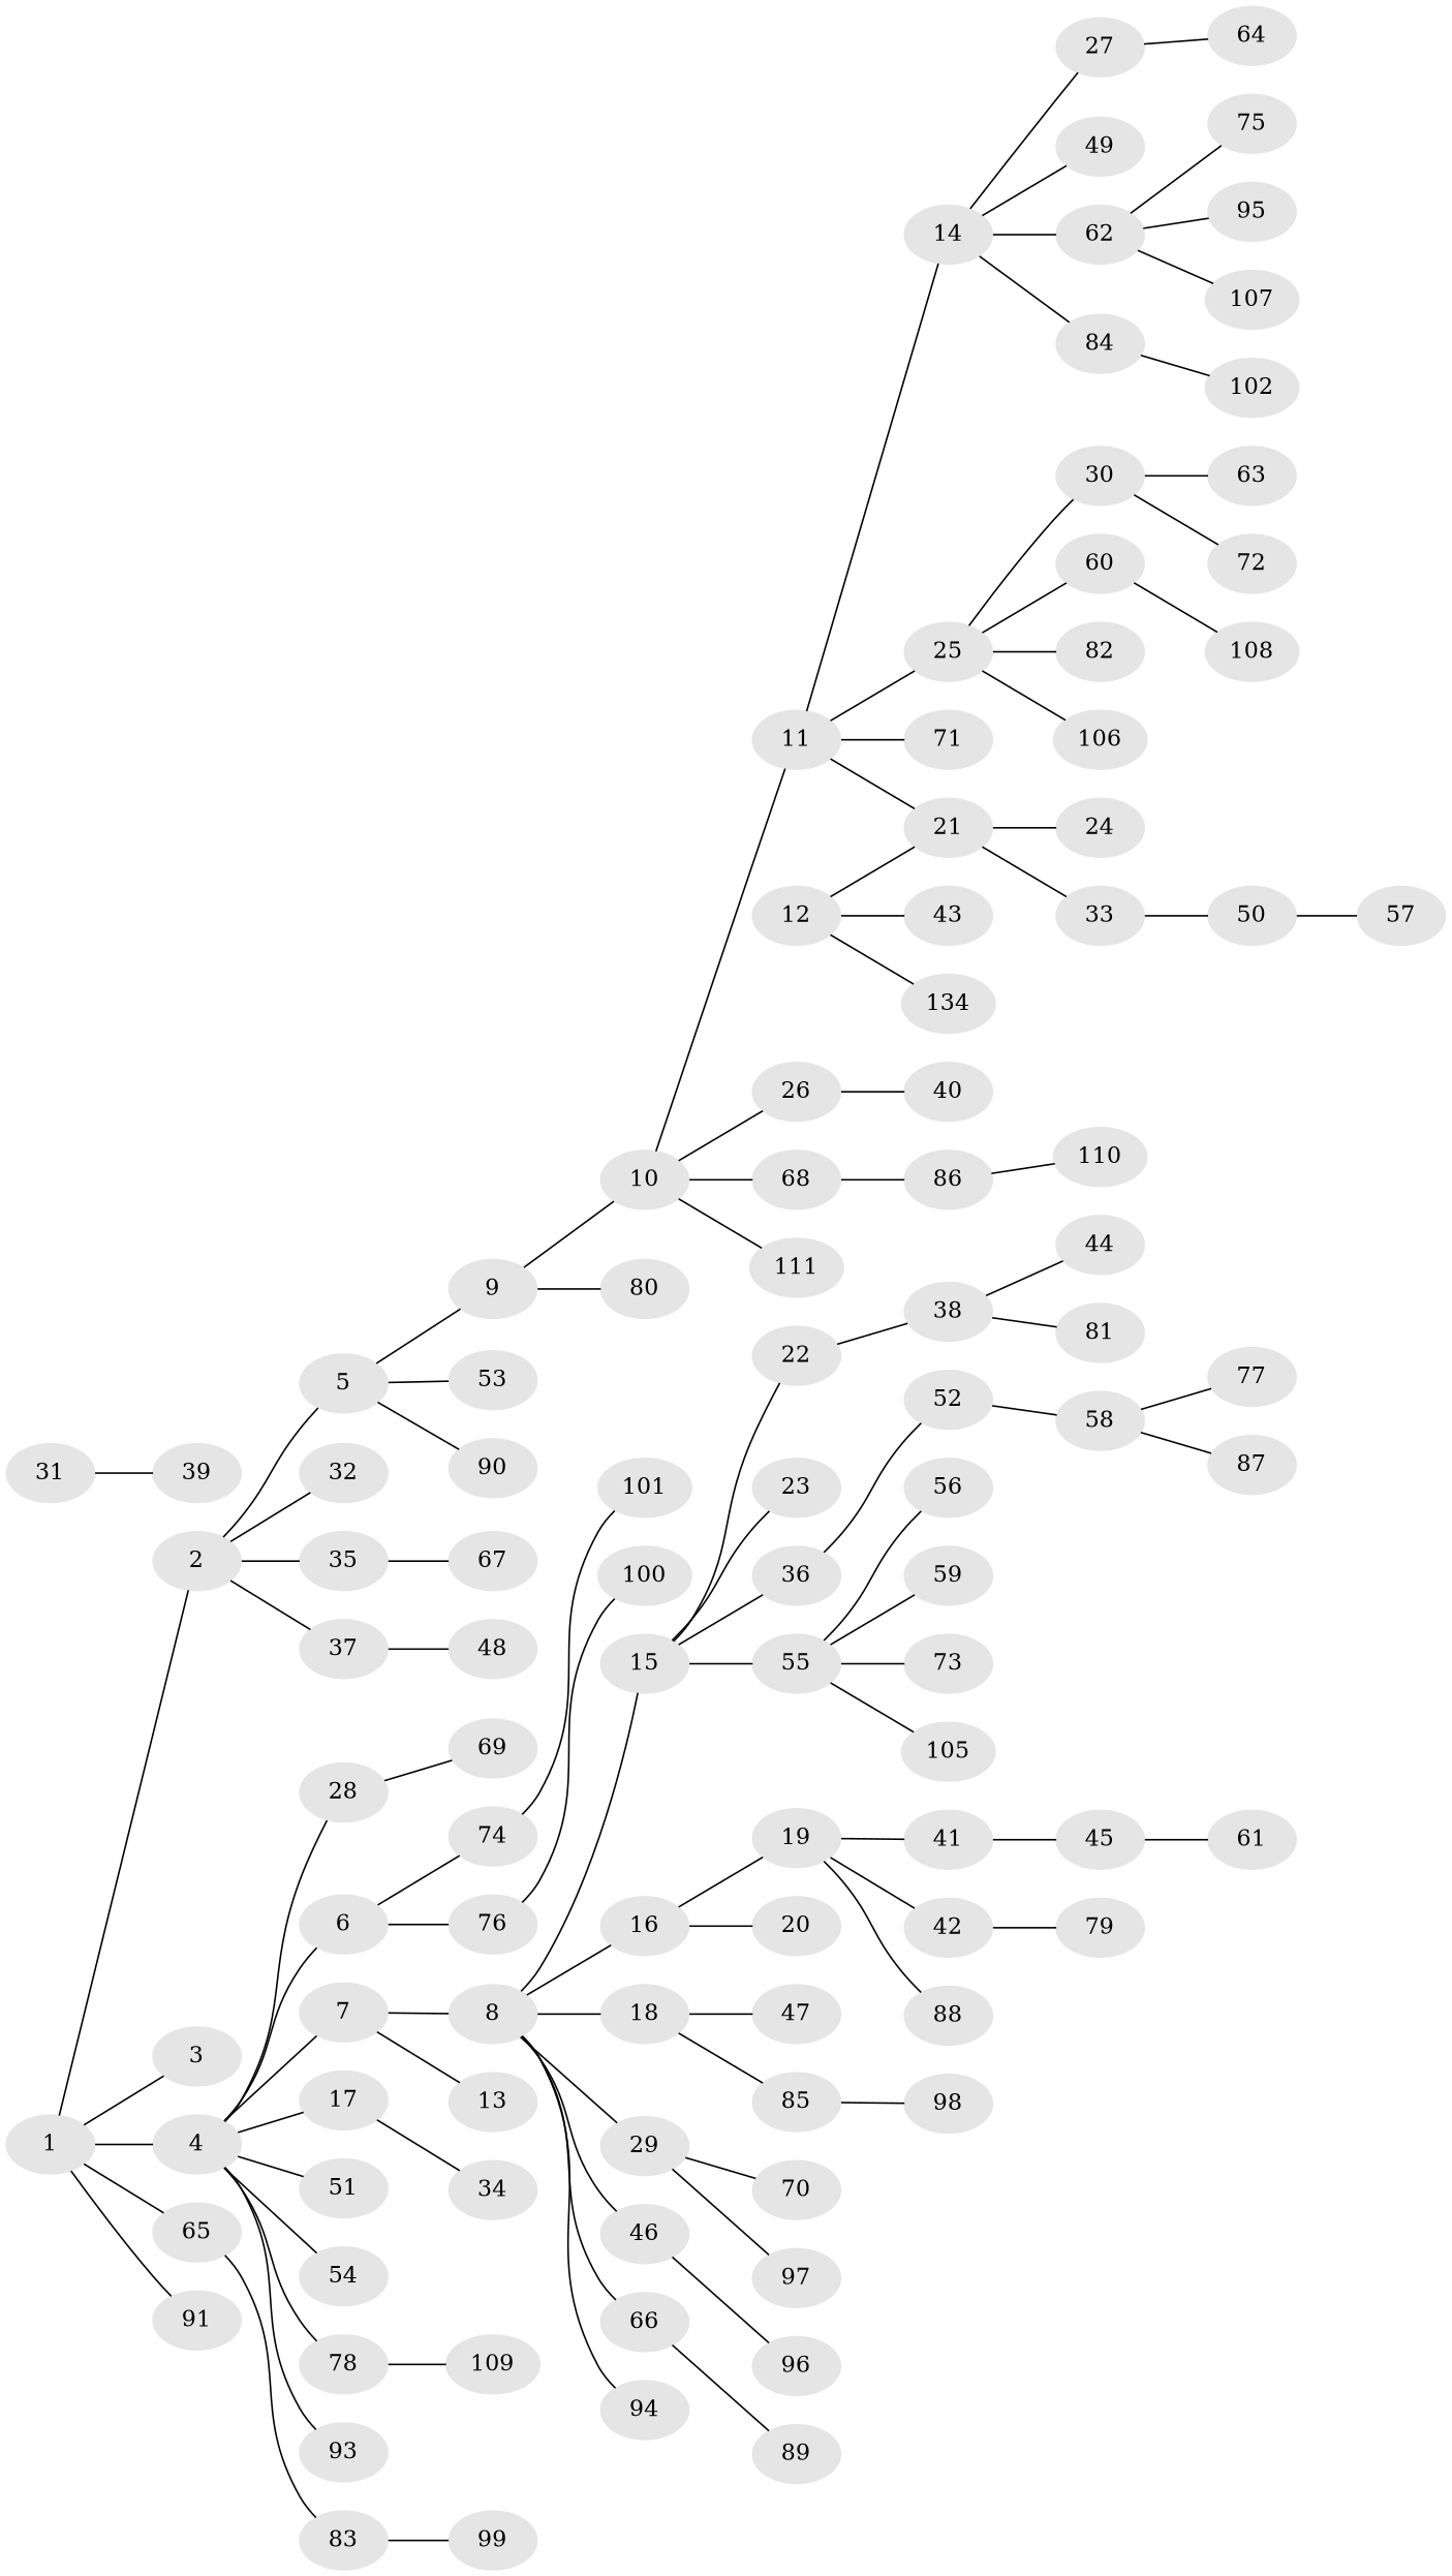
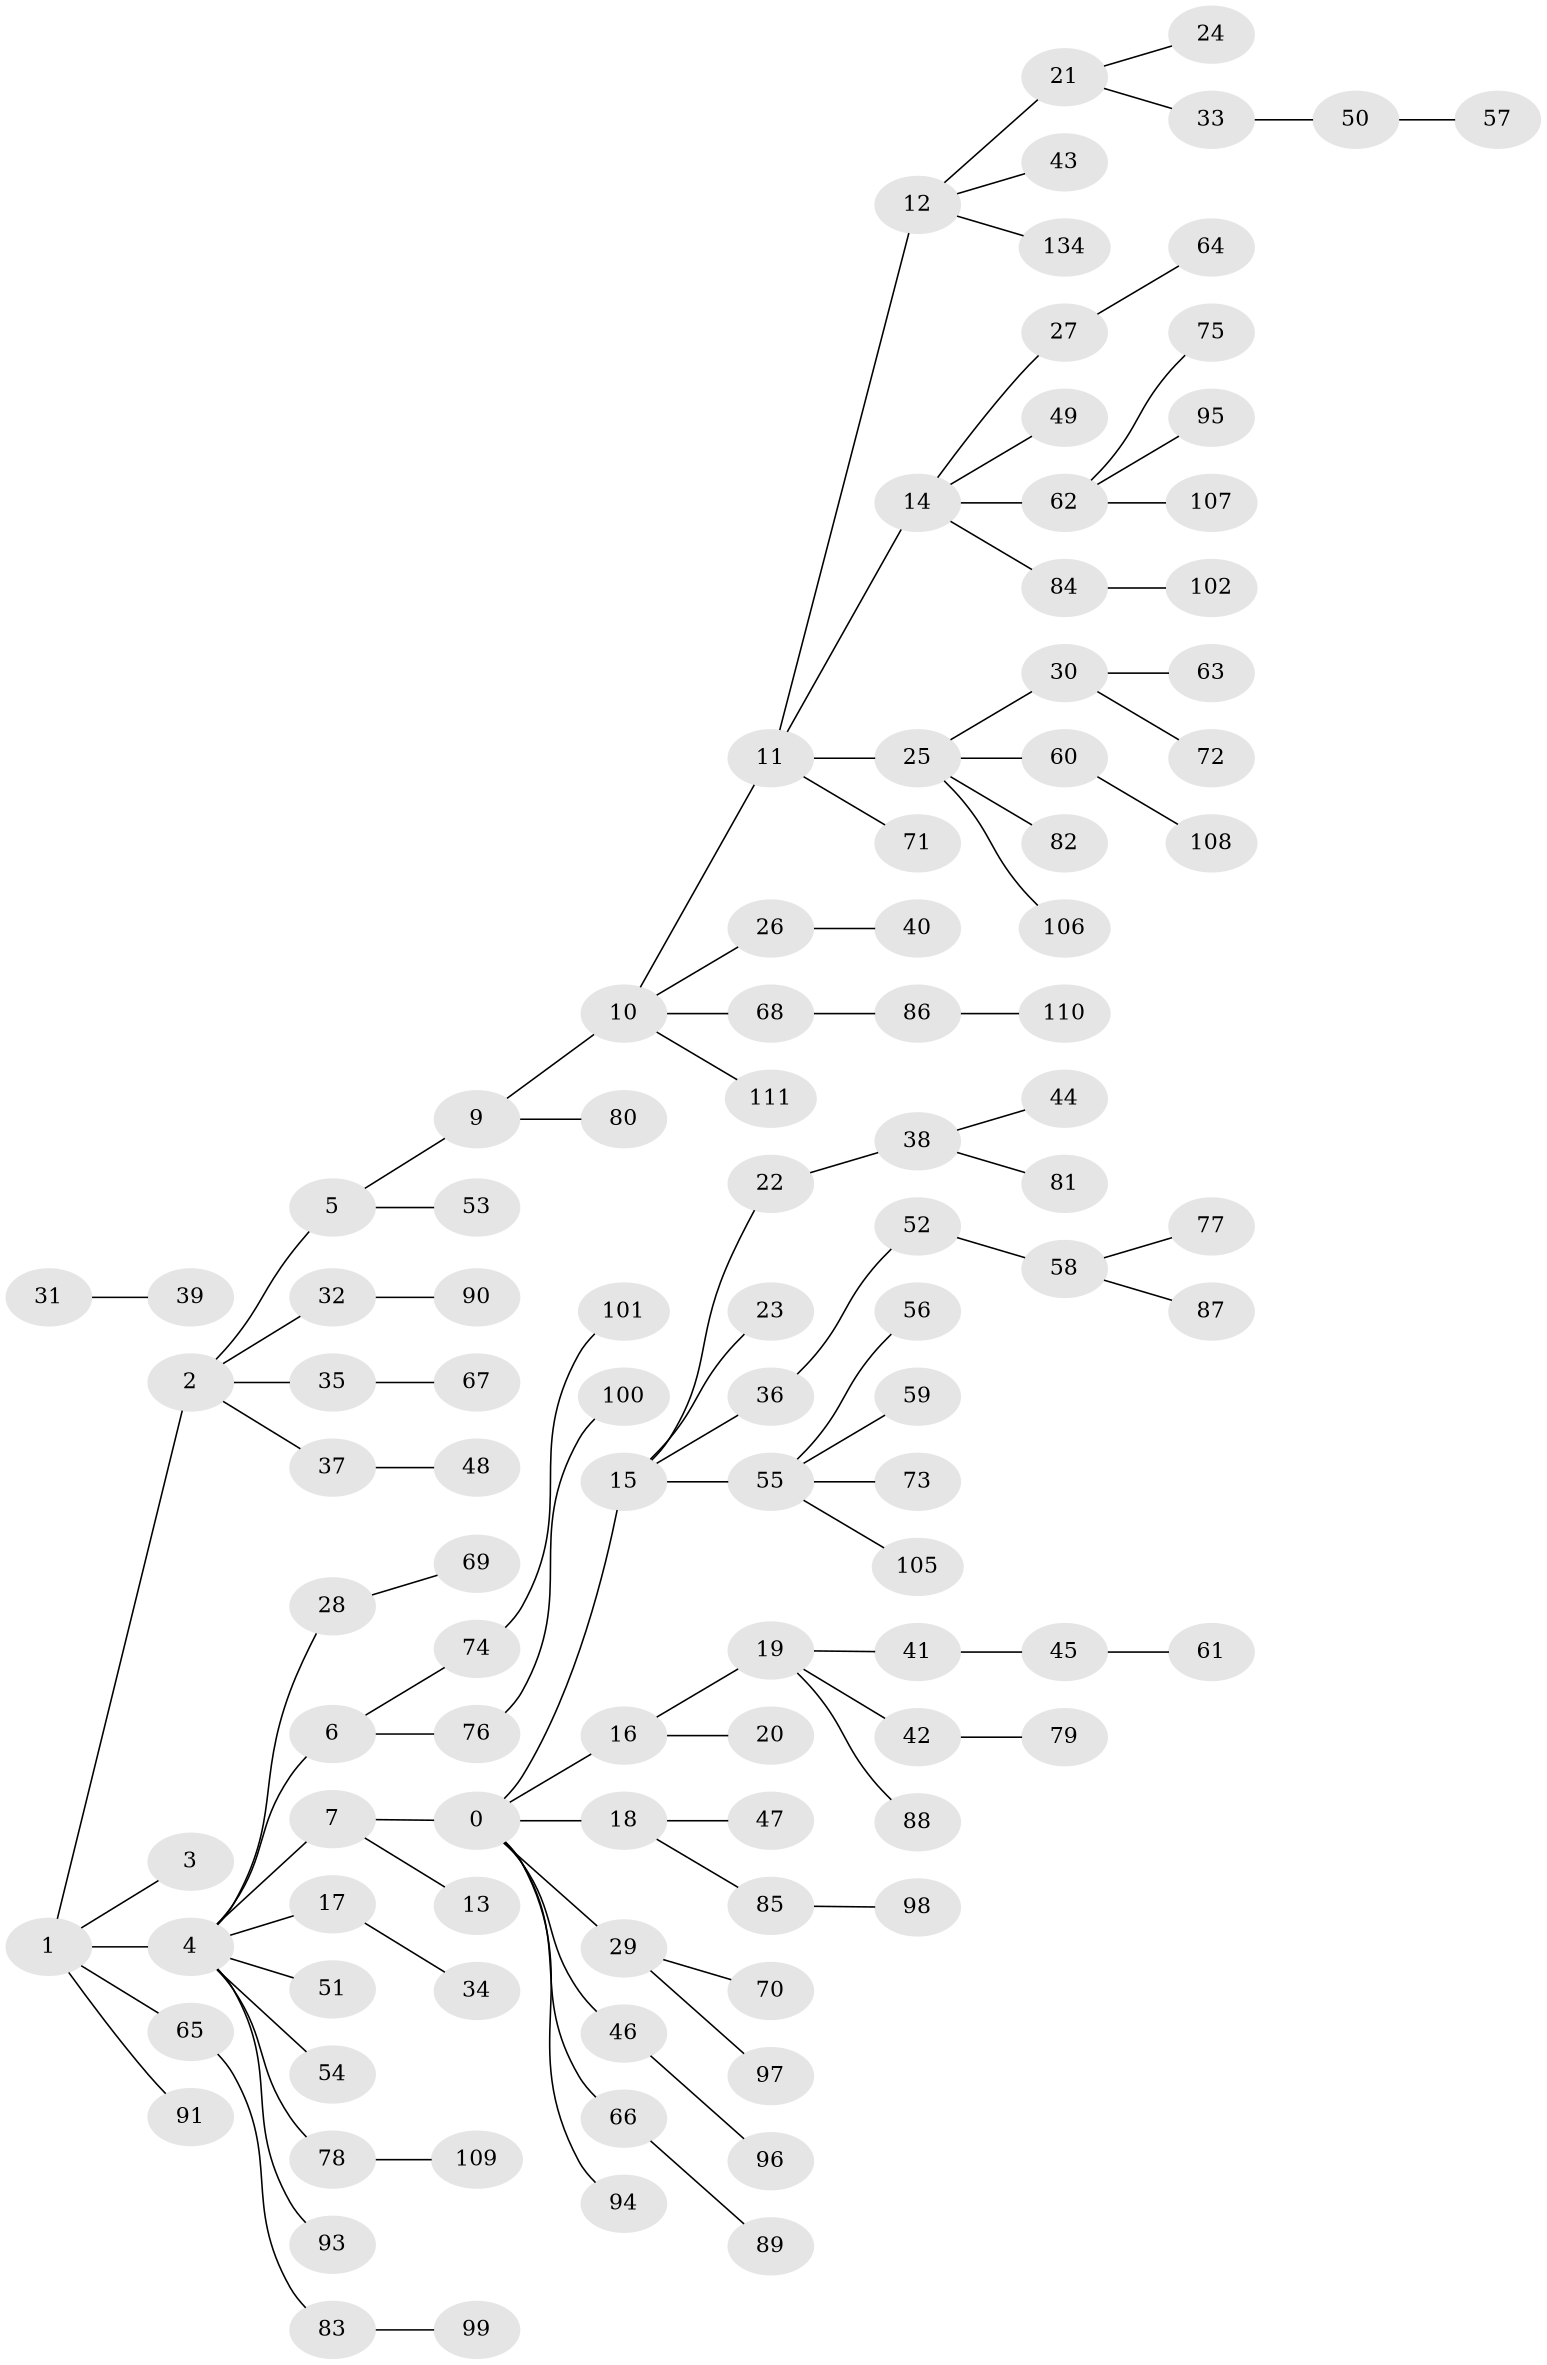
  graph {
    rankdir=LR
    node [color=gray90 style=filled]
    1
    2
    3
    4
    65
    91
    5
    32
    35
    37
    28
    6
    7
    17
    51
    54
    78
    93
    83
    9
    53
    90
    67
    48
    69
    74
    76
-   8
+   8 [label=0]
    13
    34
    109
    10
    80
    101
    100
    15
    16
    18
    29
    46
    66
    94
    31
    39
    22
    23
    36
    55
    19
    20
    47
    85
    70
    97
    96
    89
    11
    26
    68
    111
    12
    14
    25
    71
    40
    86
    21
    43
    n69 [label=134]
    27
    49
    62
    84
    30
    60
    82
    106
    24
    33
    64
    75
    95
    107
    102
    38
    52
    56
    59
    73
    105
    41
    42
    88
    98
    45
    79
    50
    44
    81
    63
    72
    108
    57
    58
    61
    77
    87
    99
    110
    1 -- 2
    1 -- 3
    1 -- 4
    1 -- 65
    1 -- 91
    2 -- 5
    2 -- 32
    2 -- 35
    2 -- 37
    4 -- 28
    4 -- 6
    4 -- 7
    4 -- 17
    4 -- 51
    4 -- 54
    4 -- 78
    4 -- 93
    65 -- 83
    5 -- 9
    5 -- 53
-   5 -- 90
+   32 -- 90
    35 -- 67
    37 -- 48
    28 -- 69
    6 -- 74
    6 -- 76
    7 -- 8
    7 -- 13
    17 -- 34
    78 -- 109
    83 -- 99
    9 -- 10
    9 -- 80
    74 -- 101
    76 -- 100
    8 -- 15
    8 -- 16
    8 -- 18
    8 -- 29
    8 -- 46
    8 -- 66
    8 -- 94
    10 -- 11
    10 -- 26
    10 -- 68
    10 -- 111
    15 -- 22
    15 -- 23
    15 -- 36
    15 -- 55
    16 -- 19
    16 -- 20
    18 -- 47
    18 -- 85
    29 -- 70
    29 -- 97
    46 -- 96
    66 -- 89
    31 -- 39
    22 -- 38
    36 -- 52
    55 -- 56
    55 -- 59
    55 -- 73
    55 -- 105
    19 -- 41
    19 -- 42
    19 -- 88
    85 -- 98
-   11 -- 21
+   11 -- 12
    11 -- 14
    11 -- 25
    11 -- 71
    26 -- 40
    68 -- 86
    12 -- 21
    12 -- 43
    12 -- n69
    14 -- 27
    14 -- 49
    14 -- 62
    14 -- 84
    25 -- 30
    25 -- 60
    25 -- 82
    25 -- 106
    86 -- 110
    21 -- 24
    21 -- 33
    27 -- 64
    62 -- 75
    62 -- 95
    62 -- 107
    84 -- 102
    30 -- 63
    30 -- 72
    60 -- 108
    33 -- 50
    38 -- 44
    38 -- 81
    52 -- 58
    41 -- 45
    42 -- 79
    45 -- 61
    50 -- 57
    58 -- 77
    58 -- 87
  }
